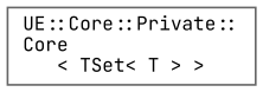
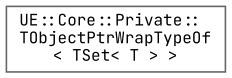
  digraph {
    rankdir=LR
    fontname="JetBrains Mono"
-   n1 [color=grey40 fillcolor=white fontname="JetBrains Mono" fontsize=10 height=0.2 label="UE::Core::Private::\lCore\l\< TSet\< T \> \>" shape=box style=filled width=0.4]
+   n1 [color=grey40 fillcolor=white fontname="JetBrains Mono" fontsize=10 height=0.2 label="UE::Core::Private::\lTObjectPtrWrapTypeOf\l\< TSet\< T \> \>" shape=box style=filled width=0.4]
  }
